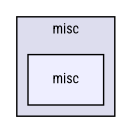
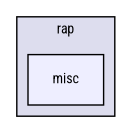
  digraph {
    compound=true
    fontname="Roboto Condensed"
    n1 [fillcolor="#eeeeff" fontname="Roboto Condensed" fontsize=10 label=misc pencolor=black shape=box style=filled]
    subgraph cluster_1 {
      bgcolor="#ddddee"
      fontsize=10
-     label=misc
+     label=rap
      pencolor=black
      n1
    }
  }
